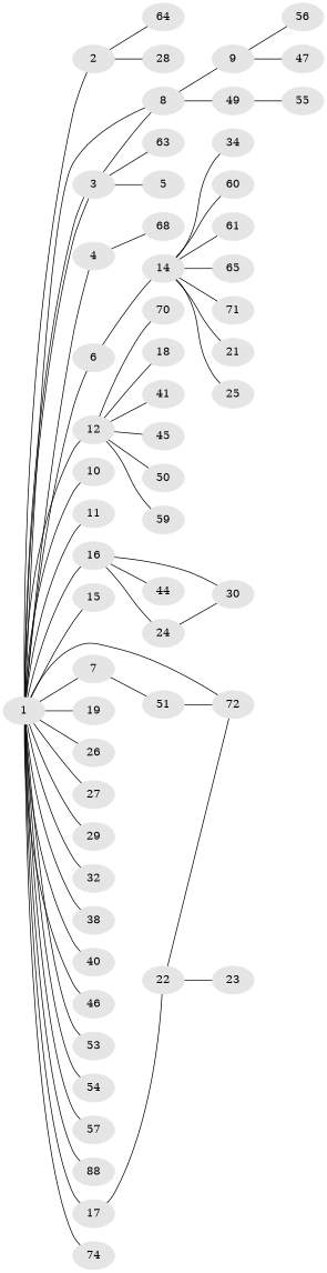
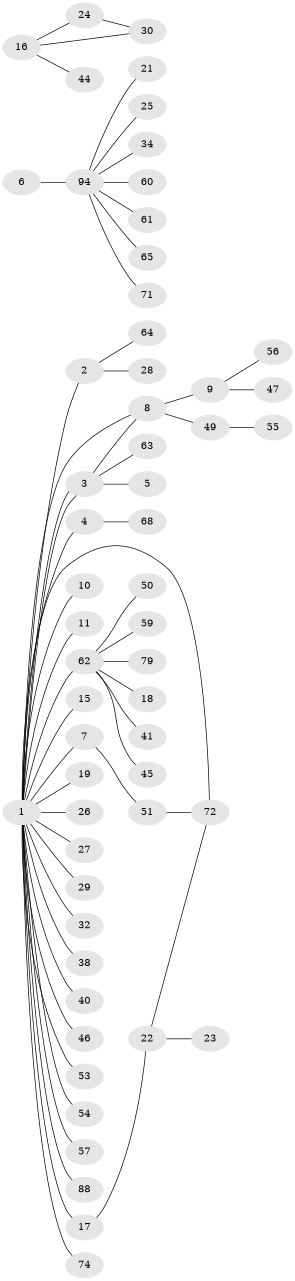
  graph {
    rankdir=LR
    node [color=gray90 style=filled]
    1 [super="+35"]
    2 [super="+42"]
    3 [super="+62"]
    4 [super="+66"]
    6
    7 [super="+52"]
    8 [super="+20"]
    10
    11
-   12 [super="+37"]
+   12 [super="+37" label=62]
    15
    16 [super="+33"]
    17
    19
    26
    27
    29
    32 [super="+73"]
    38
    40
    46
    53
    54
    57
    n25 [label=88]
    72
    74
    28 [super="+75"]
    64 [super="+69"]
    5 [super="+13"]
    63
    68
-   14 [super="+36"]
+   14 [super="+36" label=94]
    51 [super="+76"]
    9 [super="+31"]
    49 [super="+67"]
    18
    41
    45
    50
    59
-   70
+   70 [label=79]
    24
    30 [super="+39"]
    44
    22 [super="+43"]
    21 [super="+48"]
    25
    34
    60
    61
    65
    71
    47
    56
    55
    23
    1 -- 2
    1 -- 3
    1 -- 3
    1 -- 4
-   1 -- 6
    1 -- 7
    1 -- 8
    1 -- 10
    1 -- 11
    1 -- 12
    1 -- 15
-   1 -- 16
    1 -- 17
    1 -- 19
    1 -- 26
    1 -- 27
    1 -- 29
    1 -- 32
    1 -- 38
    1 -- 40
    1 -- 46
    1 -- 53
    1 -- 54
    1 -- 57
    1 -- n25
    1 -- 72
    1 -- 74
    2 -- 28
    2 -- 64
    3 -- 8
    3 -- 5
    3 -- 63
    4 -- 68
    6 -- 14
    7 -- 51
    8 -- 9
    8 -- 49
    12 -- 18
    12 -- 41
    12 -- 45
    12 -- 50
    12 -- 59
    12 -- 70
    16 -- 24
    16 -- 30
    16 -- 44
    17 -- 22
    14 -- 21
    14 -- 25
    14 -- 34
    14 -- 60
    14 -- 61
    14 -- 65
    14 -- 71
    51 -- 72
    9 -- 47
    9 -- 56
    49 -- 55
    24 -- 30
    22 -- 72
    22 -- 23
  }
